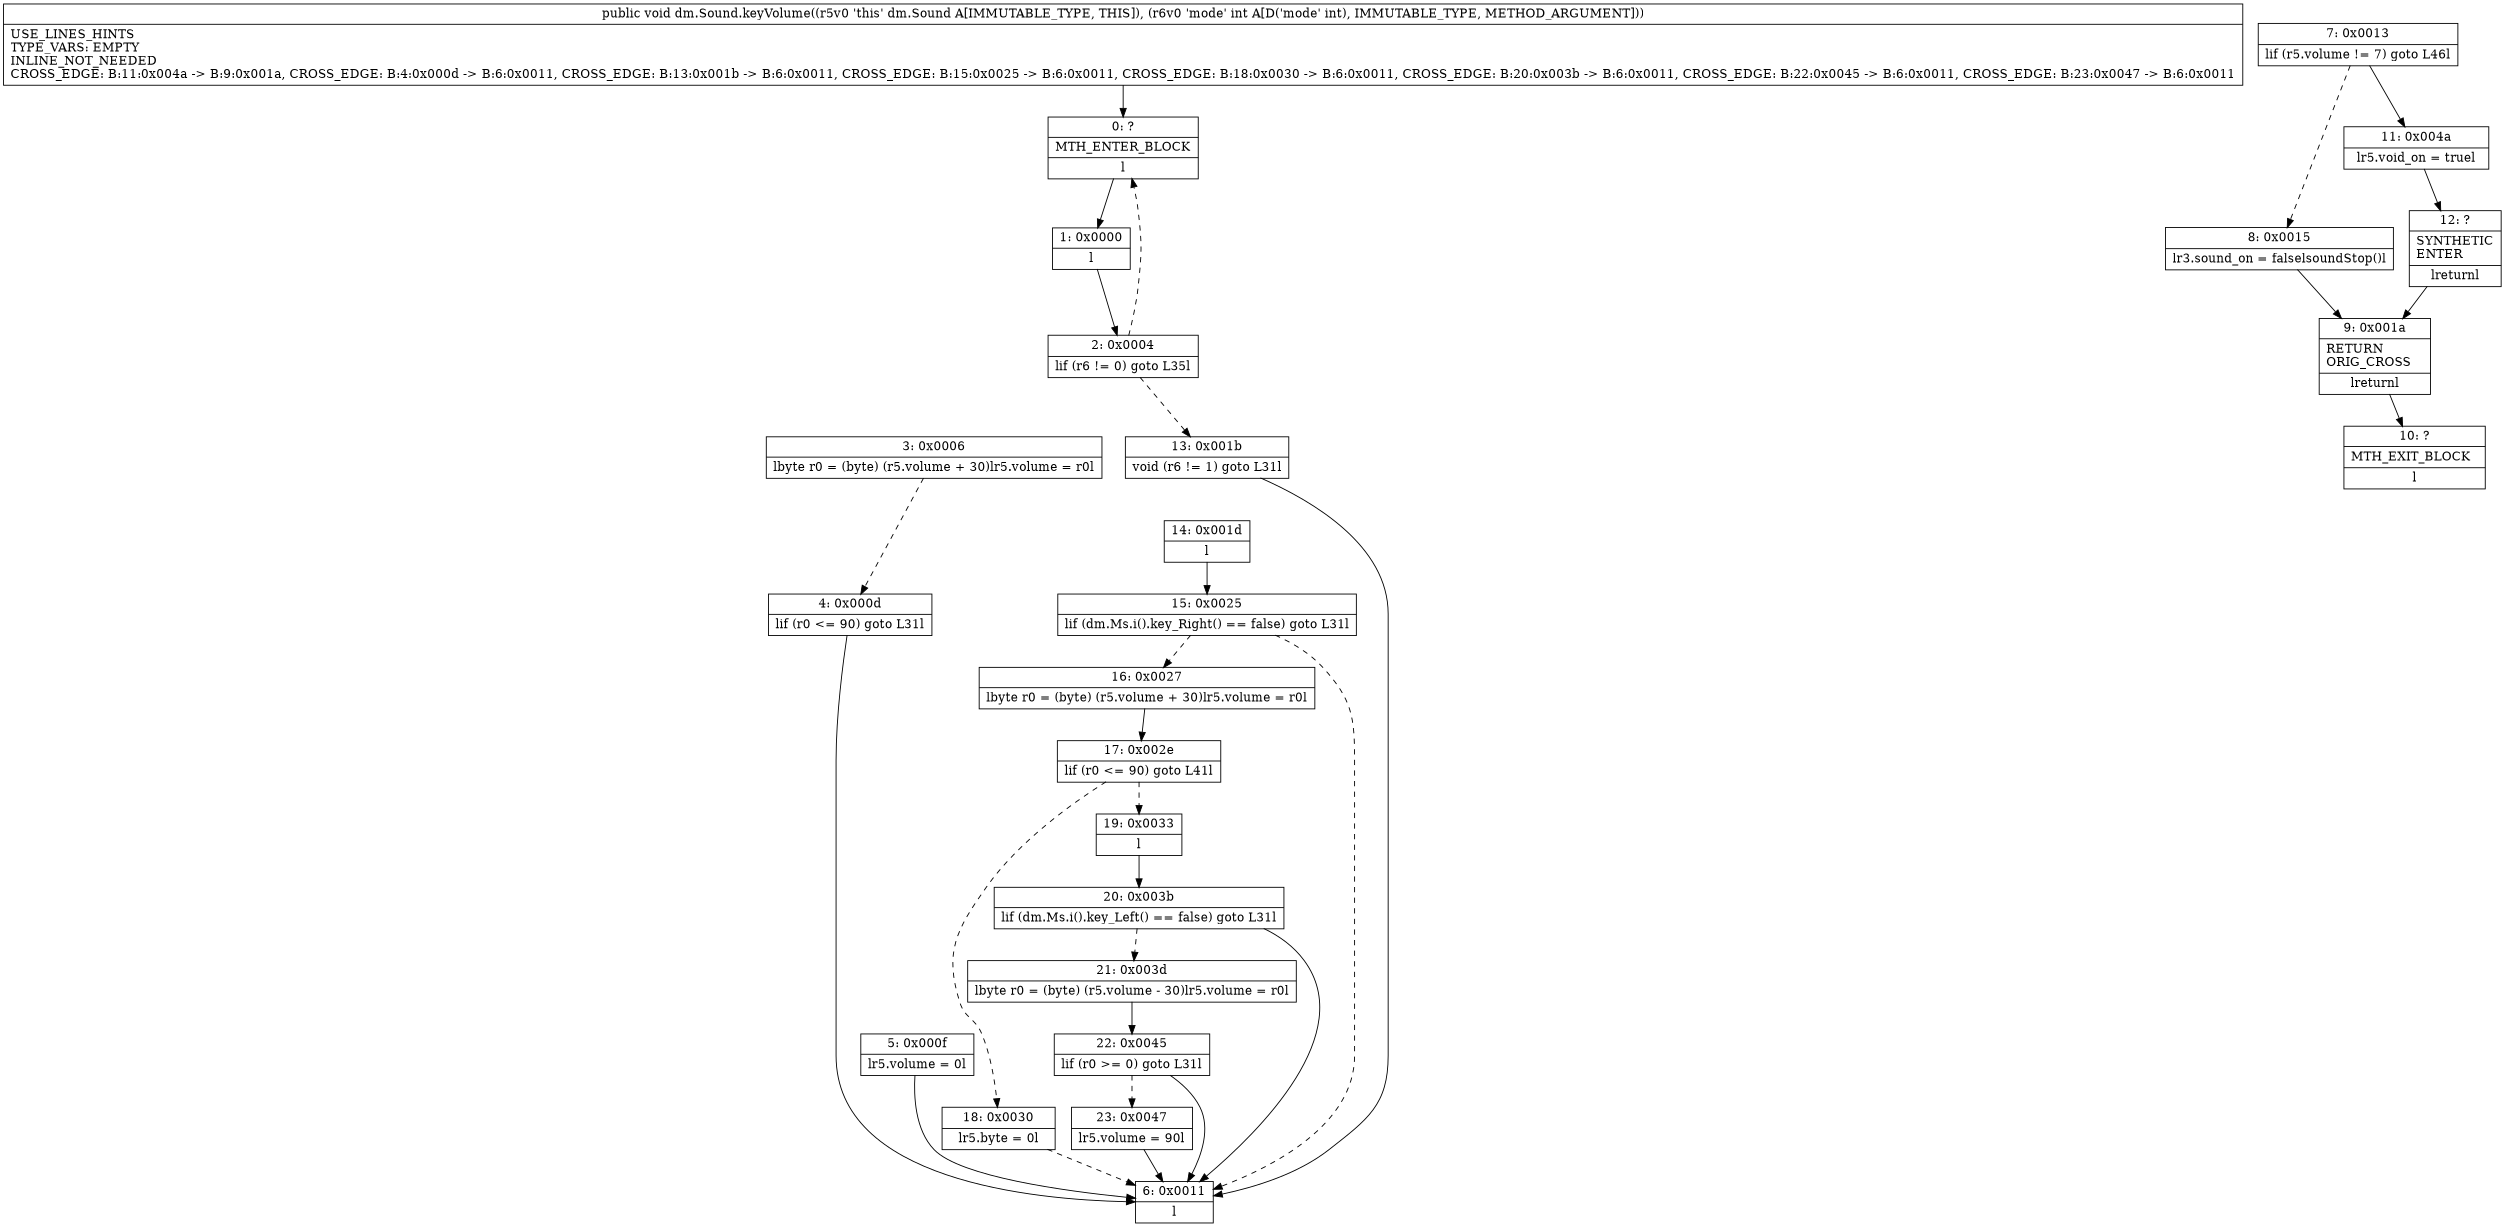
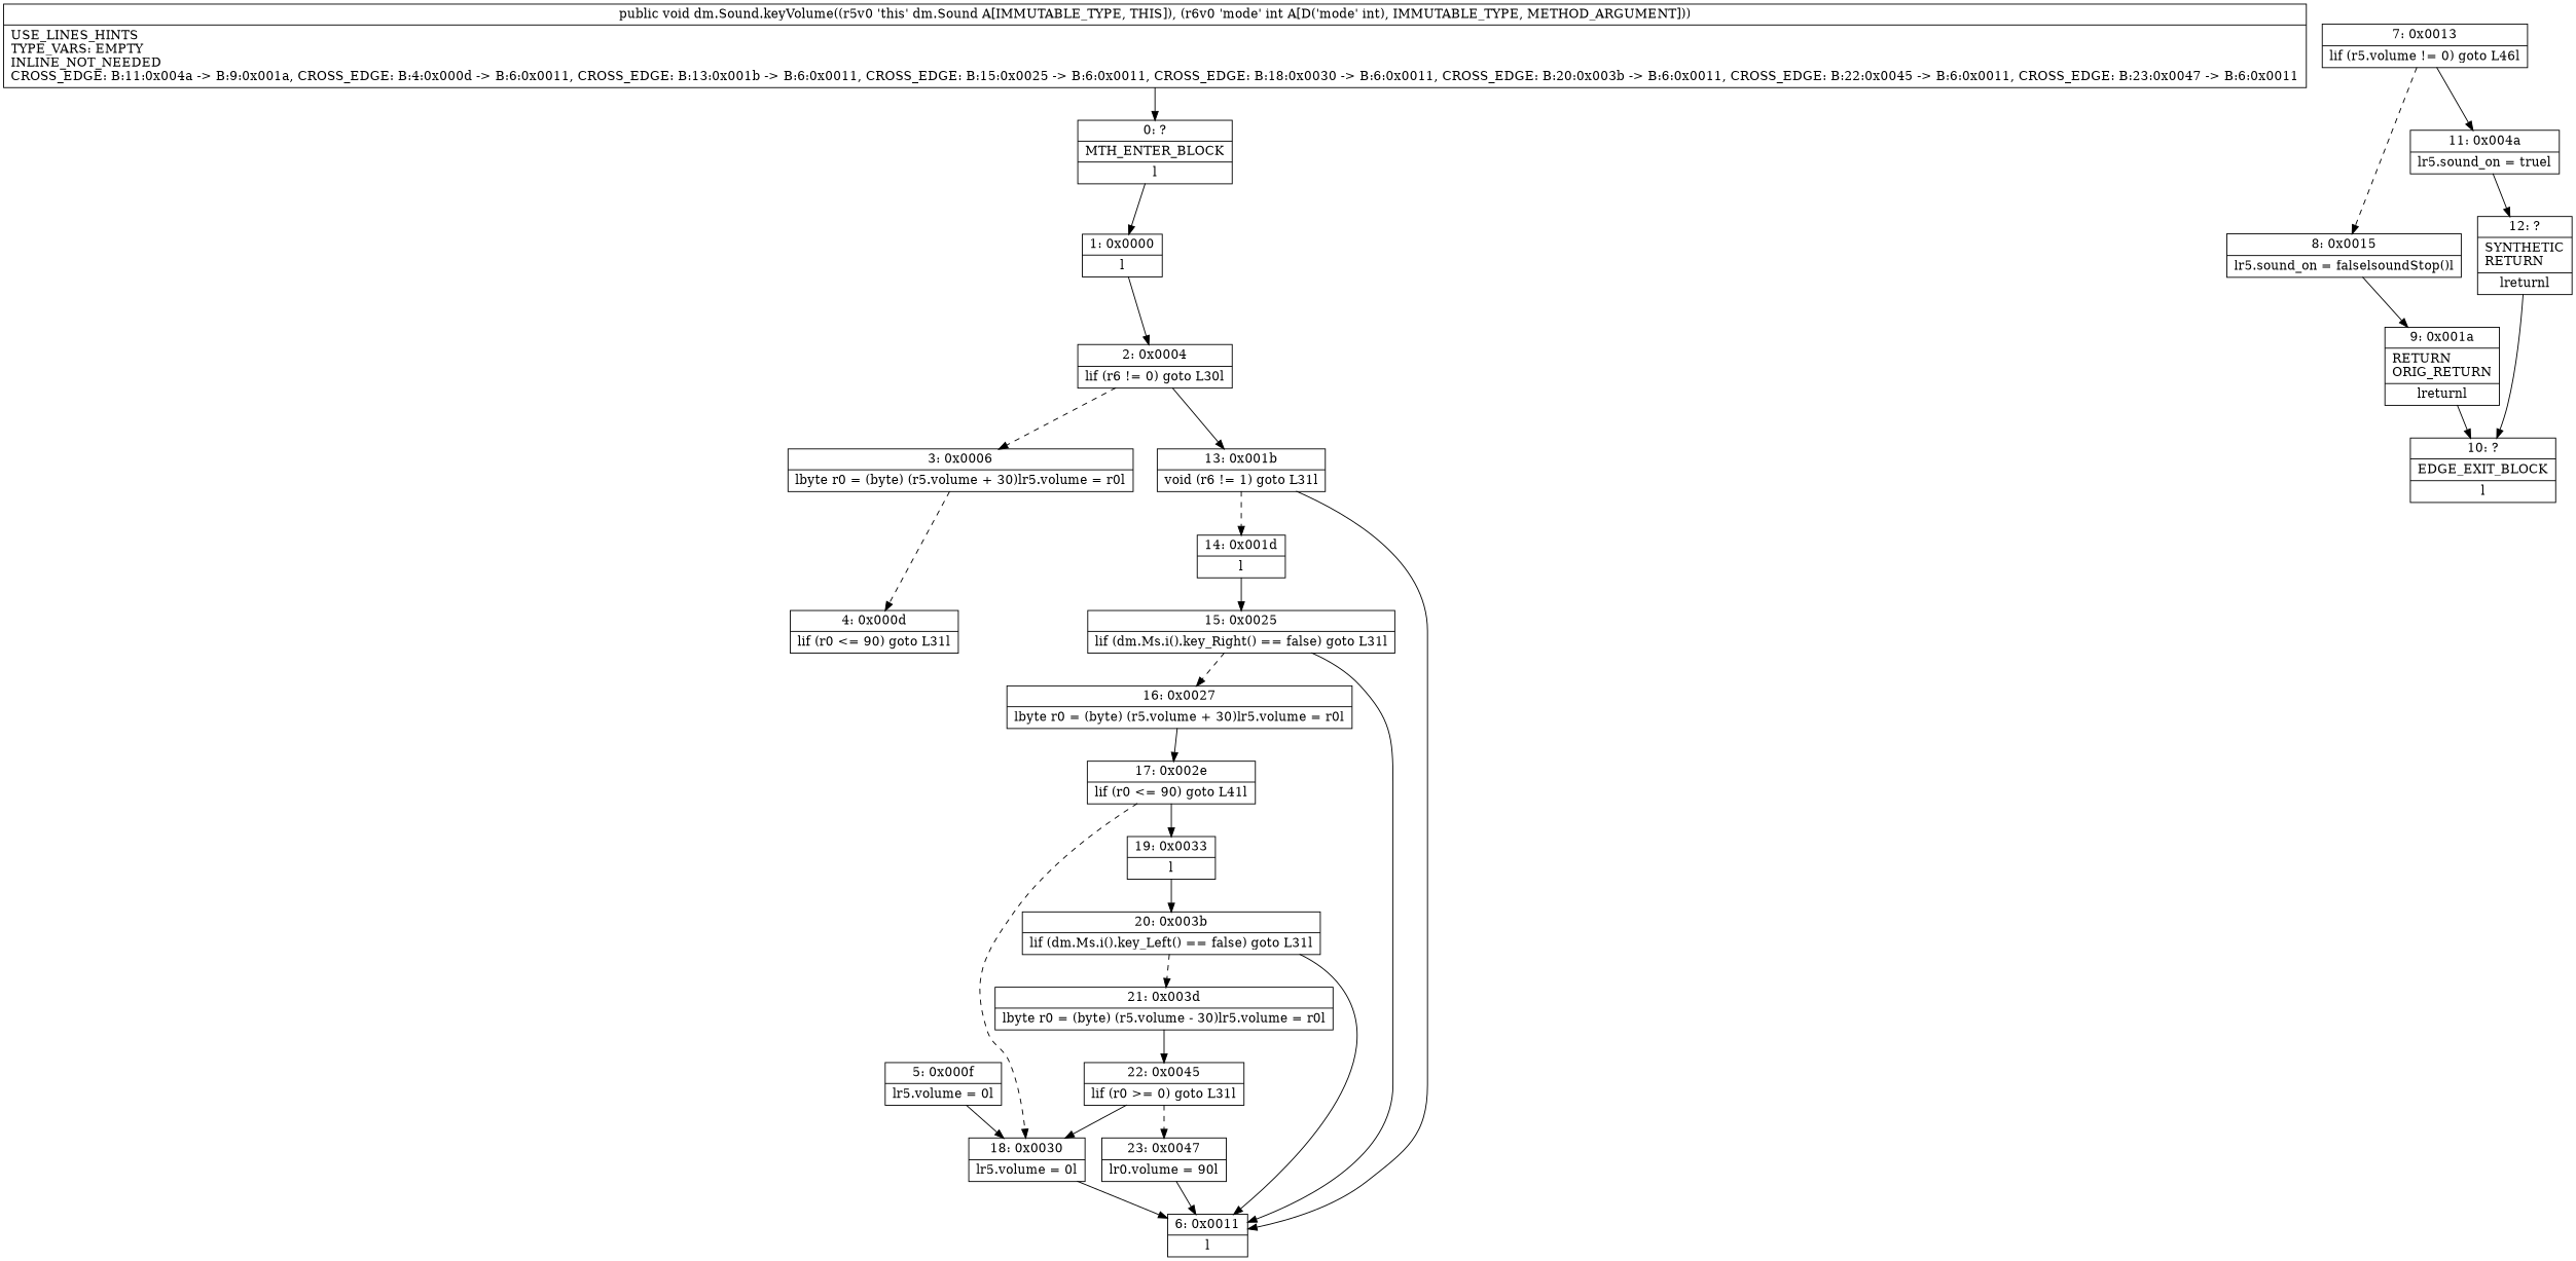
  digraph {
    node [shape=record]
    n1 [label="{0\:\ ?|MTH_ENTER_BLOCK\l|l}"]
    n2 [label="{1\:\ 0x0000|l}"]
-   n3 [label="{2\:\ 0x0004|lif (r6 != 0) goto L35l}"]
+   n3 [label="{2\:\ 0x0004|lif (r6 != 0) goto L30l}"]
    n4 [label="{3\:\ 0x0006|lbyte r0 = (byte) (r5.volume + 30)lr5.volume = r0l}"]
    n5 [label="{13\:\ 0x001b|void (r6 != 1) goto L31l}"]
    n6 [label="{4\:\ 0x000d|lif (r0 \<= 90) goto L31l}"]
    n7 [label="{6\:\ 0x0011|l}"]
    n8 [label="{14\:\ 0x001d|l}"]
    n9 [label="{5\:\ 0x000f|lr5.volume = 0l}"]
-   n10 [label="{7\:\ 0x0013|lif (r5.volume != 7) goto L46l}"]
-   n11 [label="{8\:\ 0x0015|lr3.sound_on = falselsoundStop()l}"]
-   n12 [label="{11\:\ 0x004a|lr5.void_on = truel}"]
-   n13 [label="{9\:\ 0x001a|RETURN\lORIG_CROSS\l|lreturnl}"]
-   n14 [label="{12\:\ ?|SYNTHETIC\lENTER\l|lreturnl}"]
-   n15 [label="{10\:\ ?|MTH_EXIT_BLOCK\l|l}"]
+   n10 [label="{7\:\ 0x0013|lif (r5.volume != 0) goto L46l}"]
+   n11 [label="{8\:\ 0x0015|lr5.sound_on = falselsoundStop()l}"]
+   n12 [label="{11\:\ 0x004a|lr5.sound_on = truel}"]
+   n13 [label="{9\:\ 0x001a|RETURN\lORIG_RETURN\l|lreturnl}"]
+   n14 [label="{12\:\ ?|SYNTHETIC\lRETURN\l|lreturnl}"]
+   n15 [label="{10\:\ ?|EDGE_EXIT_BLOCK\l|l}"]
    n16 [label="{15\:\ 0x0025|lif (dm.Ms.i().key_Right() == false) goto L31l}"]
    n17 [label="{16\:\ 0x0027|lbyte r0 = (byte) (r5.volume + 30)lr5.volume = r0l}"]
    n18 [label="{17\:\ 0x002e|lif (r0 \<= 90) goto L41l}"]
-   n19 [label="{18\:\ 0x0030|lr5.byte = 0l}"]
+   n19 [label="{18\:\ 0x0030|lr5.volume = 0l}"]
    n20 [label="{19\:\ 0x0033|l}"]
    n21 [label="{20\:\ 0x003b|lif (dm.Ms.i().key_Left() == false) goto L31l}"]
    n22 [label="{21\:\ 0x003d|lbyte r0 = (byte) (r5.volume \- 30)lr5.volume = r0l}"]
    n23 [label="{22\:\ 0x0045|lif (r0 \>= 0) goto L31l}"]
-   n24 [label="{23\:\ 0x0047|lr5.volume = 90l}"]
+   n24 [label="{23\:\ 0x0047|lr0.volume = 90l}"]
    n25 [label="{public void dm.Sound.keyVolume((r5v0 'this' dm.Sound A[IMMUTABLE_TYPE, THIS]), (r6v0 'mode' int A[D('mode' int), IMMUTABLE_TYPE, METHOD_ARGUMENT]))  | USE_LINES_HINTS\lTYPE_VARS: EMPTY\lINLINE_NOT_NEEDED\lCROSS_EDGE: B:11:0x004a \-\> B:9:0x001a, CROSS_EDGE: B:4:0x000d \-\> B:6:0x0011, CROSS_EDGE: B:13:0x001b \-\> B:6:0x0011, CROSS_EDGE: B:15:0x0025 \-\> B:6:0x0011, CROSS_EDGE: B:18:0x0030 \-\> B:6:0x0011, CROSS_EDGE: B:20:0x003b \-\> B:6:0x0011, CROSS_EDGE: B:22:0x0045 \-\> B:6:0x0011, CROSS_EDGE: B:23:0x0047 \-\> B:6:0x0011\l}"]
    n1 -> n2
    n2 -> n3
-   n3 -> n1 [style=dashed]
-   n3 -> n5 [style=dashed]
+   n3 -> n4 [style=dashed]
+   n3 -> n5
    n4 -> n6 [style=dashed]
    n5 -> n7
-   n6 -> n7
+   n5 -> n8 [style=dashed]
    n8 -> n16
-   n9 -> n7
+   n9 -> n19
    n10 -> n11 [style=dashed]
    n10 -> n12
    n11 -> n13
    n12 -> n14
    n13 -> n15
-   n14 -> n13
-   n16 -> n7 [style=dashed]
+   n14 -> n15
+   n16 -> n7
    n16 -> n17 [style=dashed]
    n17 -> n18
    n18 -> n19 [style=dashed]
-   n18 -> n20 [style=dashed]
-   n19 -> n7 [style=dashed]
+   n18 -> n20
+   n19 -> n7
    n20 -> n21
    n21 -> n7
    n21 -> n22 [style=dashed]
    n22 -> n23
-   n23 -> n7
+   n23 -> n19
    n23 -> n24 [style=dashed]
    n24 -> n7
    n25 -> n1
  }
